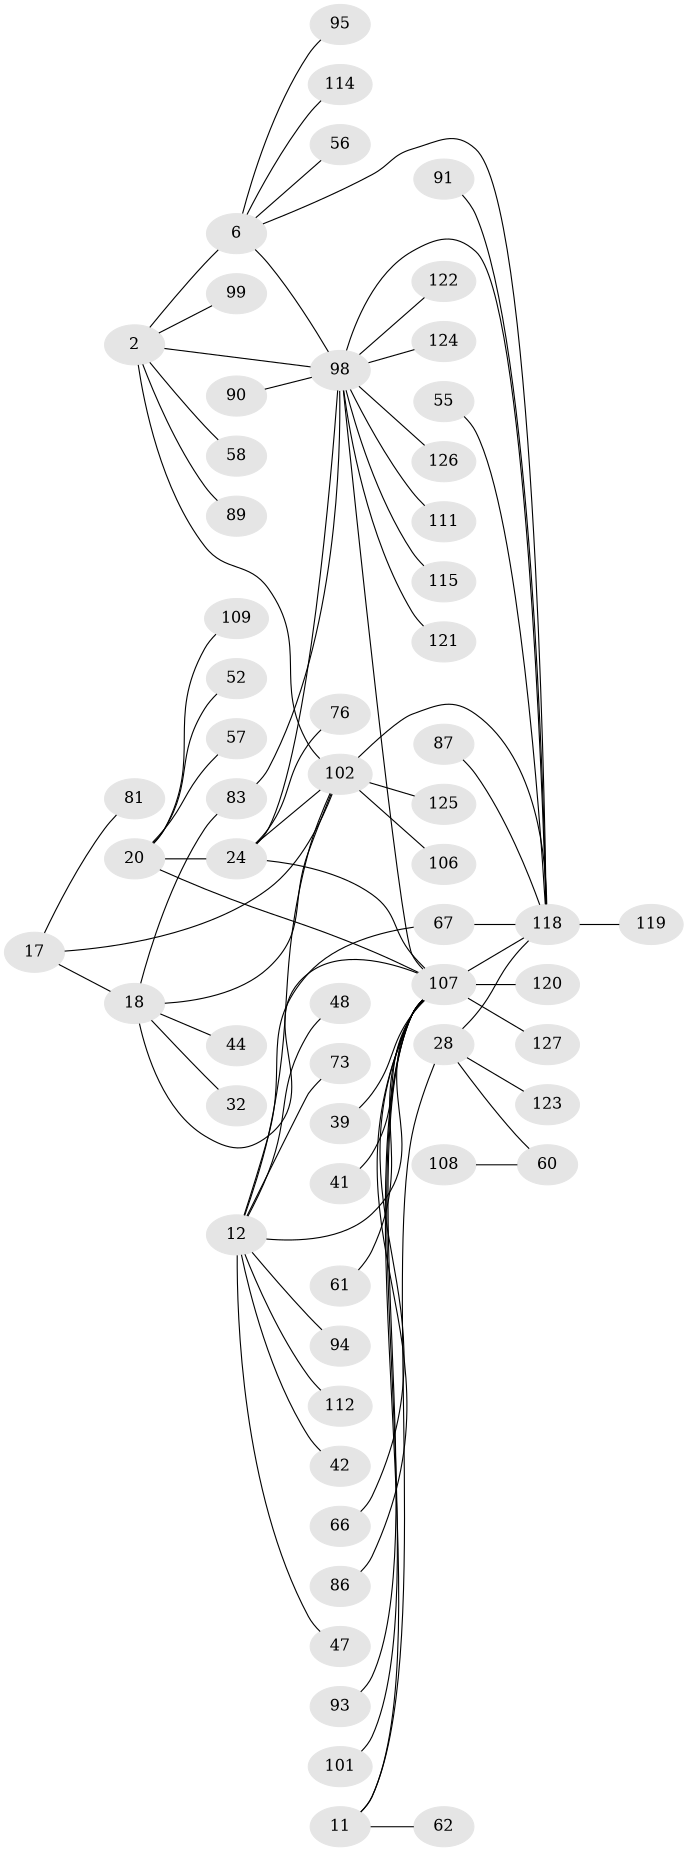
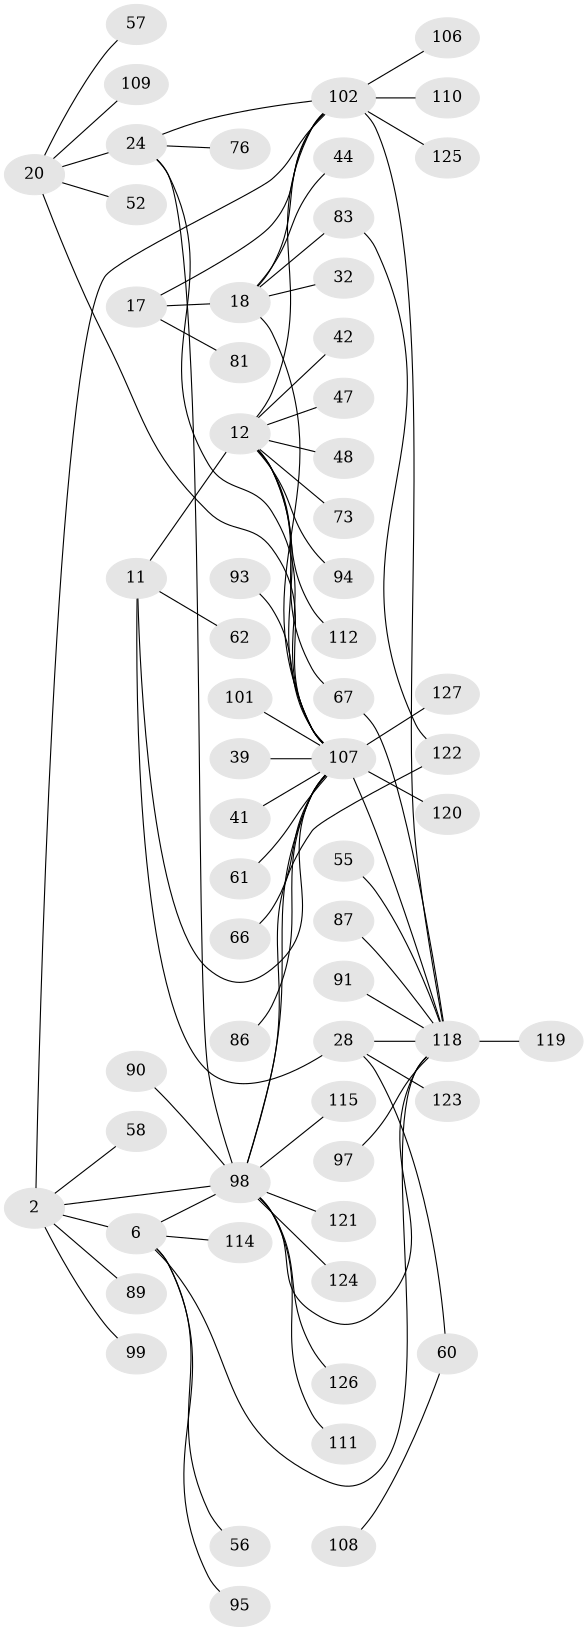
  graph {
    rankdir=LR
    node [color=gray90 style=filled]
    2 [super="+1"]
    6 [super="+5"]
    58 [super="+49"]
    89
    98 [super="+69"]
    99
    102 [super="+100"]
    56
    95
    114 [super="+104"]
    118 [super="+65+96+31+45+50"]
    107 [super="+88+10+68+92"]
    111 [super="+80"]
    115 [super="+103"]
    121 [super="+82"]
    122
    124
    126
    106
+   110 [super="+43"]
    125
    119 [super="+113"]
    11 [super="+7"]
    12 [super="+8+9"]
    28 [super="+25"]
    62
    42
    47
    48
    67
    73
    94
    112 [super="+79"]
    60 [super="+46"]
    123
    n36 [label=127 super="+116"]
    120 [super="+85"]
    17 [super="+13"]
    18 [super="+15"]
    81
    32
    44
    83
    20 [super="+19"]
    24 [super="+23"]
    52
    57
    109 [super="+36"]
    76 [super="+38+53"]
    39
    41
    55
    61
    66
    86
    87
    90
    91
    93
+   97
    101
    108
    2 -- 6 [weight=4]
    2 -- 58
    2 -- 89
    2 -- 98 [weight=4]
    2 -- 99
    2 -- 102
    6 -- 98 [weight=4]
    6 -- 56
    6 -- 95
    6 -- 114
    6 -- 118
    98 -- 118
    98 -- 107 [weight=4]
    98 -- 111
    98 -- 115
    98 -- 121
    98 -- 122
    98 -- 124
    98 -- 126
    102 -- 118
    102 -- 106
+   102 -- 110
    102 -- 125
    118 -- 119
    107 -- 118 [weight=2]
    107 -- n36
    107 -- 120
    11 -- 107 [weight=2]
+   11 -- 12 [weight=6]
    11 -- 28
    11 -- 62
    12 -- 102
    12 -- 107 [weight=3]
    12 -- 42
    12 -- 47
    12 -- 48
    12 -- 67
    12 -- 73
    12 -- 94
    12 -- 112
    28 -- 118 [weight=8]
    28 -- 60
    28 -- 123
    67 -- 118
    17 -- 102 [weight=4]
    17 -- 18 [weight=4]
    17 -- 81
    18 -- 102 [weight=4]
    18 -- 107
    18 -- 32
    18 -- 44
    18 -- 83
-   83 -- 98
+   83 -- 122
    20 -- 107 [weight=5]
    20 -- 24 [weight=4]
    20 -- 52
    20 -- 57
    20 -- 109
    24 -- 98
    24 -- 102
    24 -- 107 [weight=4]
    24 -- 76
    39 -- 107
    41 -- 107
    55 -- 118
    61 -- 107
    66 -- 107
    86 -- 107
    87 -- 118
    90 -- 98
    91 -- 118
    93 -- 107
+   97 -- 118
    101 -- 107
    108 -- 60
  }
